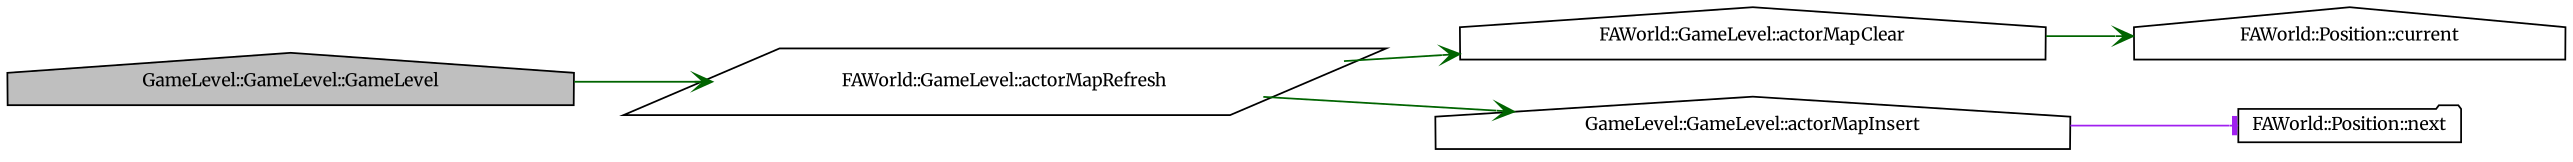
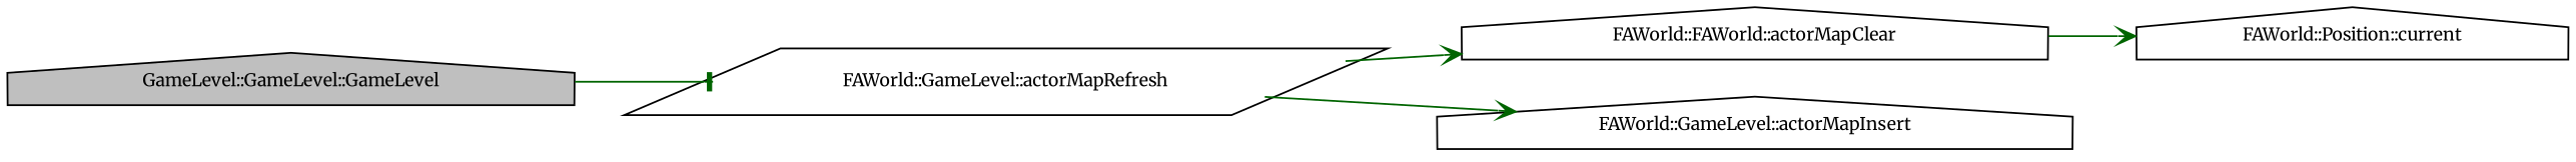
  digraph {
    fontname=Merriweather
    rankdir=LR
    node [color=black fillcolor=white fontname=Merriweather fontsize=10 shape=house style=filled]
    edge [arrowhead=vee color=darkgreen fontname=Merriweather fontsize=10 labelfontname=Helvetica labelfontsize=10 style=solid]
    n1 [fillcolor=grey75 fontcolor=black height=0.2 label="GameLevel::GameLevel::GameLevel" width=0.4]
    n2 [height=0.2 label="FAWorld::GameLevel::actorMapRefresh" shape=parallelogram width=0.4]
-   n3 [height=0.2 label="FAWorld::GameLevel::actorMapClear" width=0.4]
-   n4 [height=0.2 label="GameLevel::GameLevel::actorMapInsert" width=0.4]
+   n3 [height=0.2 label="FAWorld::FAWorld::actorMapClear" width=0.4]
+   n4 [height=0.2 label="FAWorld::GameLevel::actorMapInsert" width=0.4]
    n5 [height=0.2 label="FAWorld::Position::current" width=0.4]
-   n6 [height=0.2 label="FAWorld::Position::next" shape=folder width=0.4]
-   n1 -> n2
+   n1 -> n2 [arrowhead=tee]
    n2 -> n3
    n2 -> n4
    n3 -> n5
-   n4 -> n6 [arrowhead=tee color=purple]
  }
